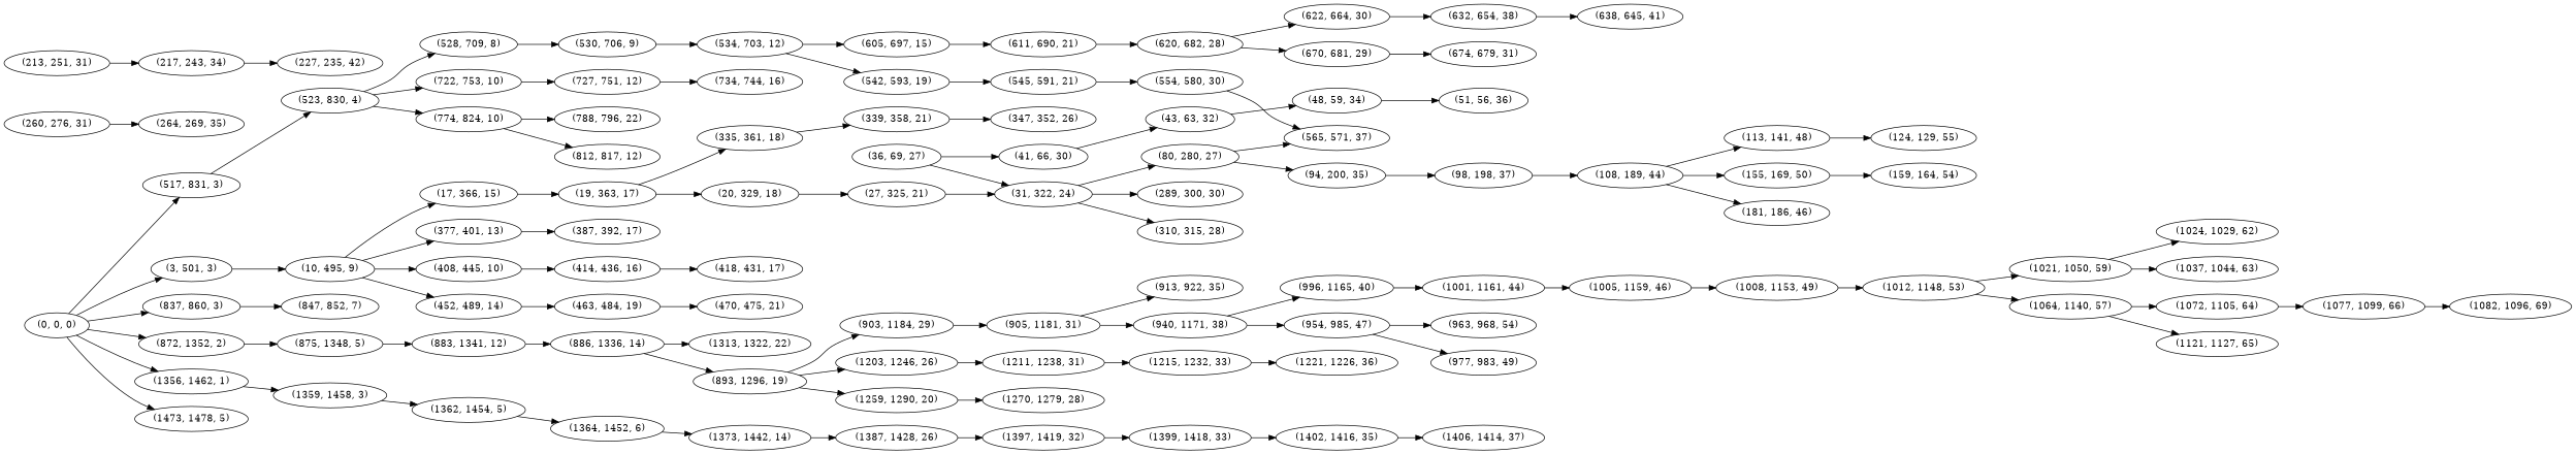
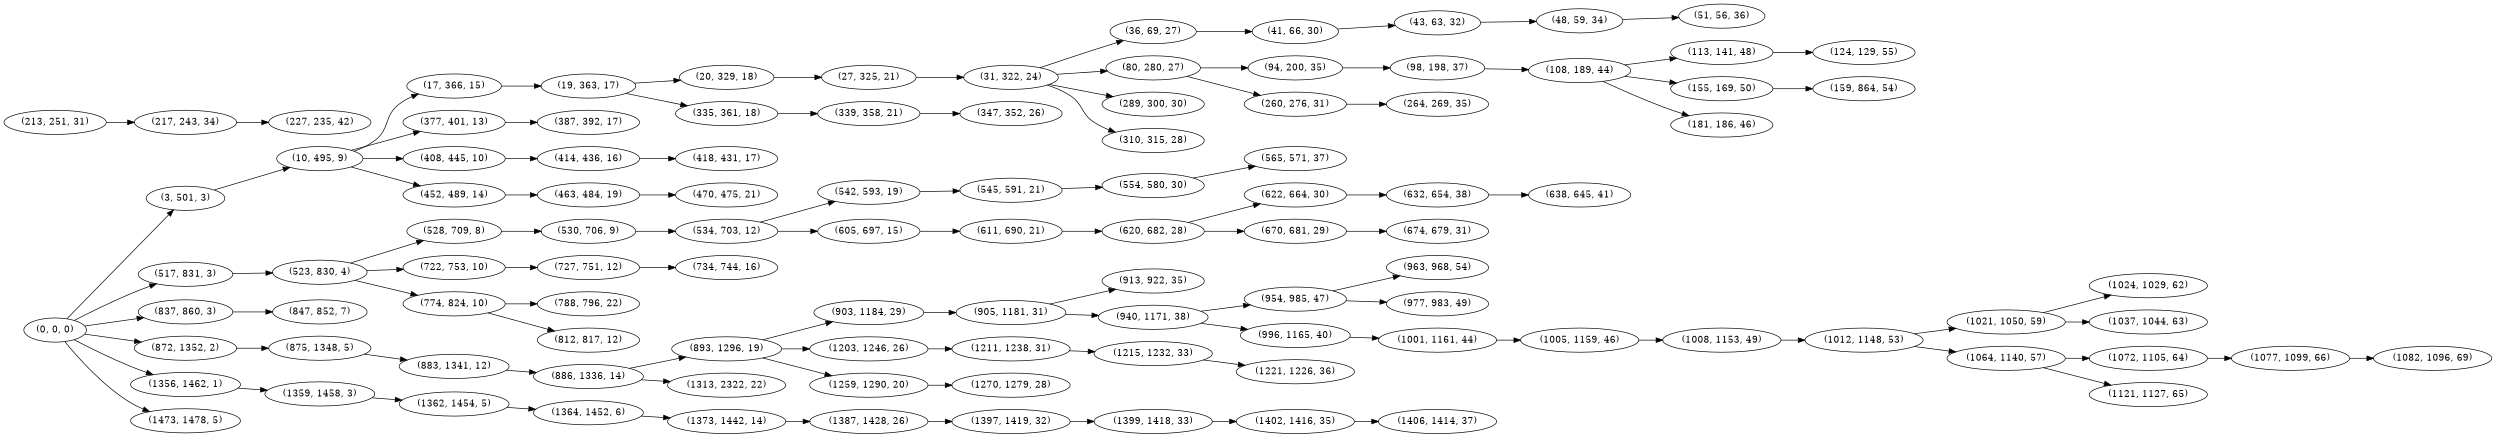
  digraph {
    rankdir=LR
    "(0, 0, 0)"
    "(3, 501, 3)"
    "(517, 831, 3)"
    "(837, 860, 3)"
    "(872, 1352, 2)"
    "(1356, 1462, 1)"
    "(1473, 1478, 5)"
    "(10, 495, 9)"
    "(523, 830, 4)"
    "(847, 852, 7)"
    "(875, 1348, 5)"
    "(1359, 1458, 3)"
    "(17, 366, 15)"
    "(377, 401, 13)"
    "(408, 445, 10)"
    "(452, 489, 14)"
    "(19, 363, 17)"
    "(387, 392, 17)"
    "(414, 436, 16)"
    "(463, 484, 19)"
    "(20, 329, 18)"
    "(335, 361, 18)"
    "(27, 325, 21)"
    "(339, 358, 21)"
    "(31, 322, 24)"
    "(36, 69, 27)"
    "(80, 280, 27)"
    "(289, 300, 30)"
    "(310, 315, 28)"
    "(41, 66, 30)"
    "(94, 200, 35)"
    "(260, 276, 31)"
    "(43, 63, 32)"
    "(48, 59, 34)"
    "(51, 56, 36)"
    "(98, 198, 37)"
    "(264, 269, 35)"
    "(108, 189, 44)"
    "(113, 141, 48)"
    "(155, 169, 50)"
    "(181, 186, 46)"
    "(124, 129, 55)"
-   "(159, 164, 54)"
+   "(159, 164, 54)" [label="(159, 864, 54)"]
    "(213, 251, 31)"
    "(217, 243, 34)"
    "(227, 235, 42)"
    "(347, 352, 26)"
    "(418, 431, 17)"
    "(470, 475, 21)"
    "(528, 709, 8)"
    "(722, 753, 10)"
    "(774, 824, 10)"
    "(530, 706, 9)"
    "(727, 751, 12)"
    "(788, 796, 22)"
    "(812, 817, 12)"
    "(534, 703, 12)"
    "(542, 593, 19)"
    "(605, 697, 15)"
    "(545, 591, 21)"
    "(611, 690, 21)"
    "(554, 580, 30)"
    "(565, 571, 37)"
    "(620, 682, 28)"
    "(622, 664, 30)"
    "(670, 681, 29)"
    "(632, 654, 38)"
    "(674, 679, 31)"
    "(638, 645, 41)"
    "(734, 744, 16)"
    "(883, 1341, 12)"
    "(886, 1336, 14)"
    "(893, 1296, 19)"
-   "(1313, 1322, 22)"
+   "(1313, 1322, 22)" [label="(1313, 2322, 22)"]
    "(903, 1184, 29)"
    "(1203, 1246, 26)"
    "(1259, 1290, 20)"
    "(905, 1181, 31)"
    "(1211, 1238, 31)"
    "(1270, 1279, 28)"
    "(913, 922, 35)"
    "(940, 1171, 38)"
    "(954, 985, 47)"
    "(996, 1165, 40)"
    "(963, 968, 54)"
    "(977, 983, 49)"
    "(1001, 1161, 44)"
    "(1005, 1159, 46)"
    "(1008, 1153, 49)"
    "(1012, 1148, 53)"
    "(1021, 1050, 59)"
    "(1064, 1140, 57)"
    "(1024, 1029, 62)"
    "(1037, 1044, 63)"
    "(1072, 1105, 64)"
    "(1121, 1127, 65)"
    "(1077, 1099, 66)"
    "(1082, 1096, 69)"
    "(1215, 1232, 33)"
    "(1221, 1226, 36)"
    "(1362, 1454, 5)"
    "(1364, 1452, 6)"
    "(1373, 1442, 14)"
    "(1387, 1428, 26)"
    "(1397, 1419, 32)"
    "(1399, 1418, 33)"
    "(1402, 1416, 35)"
    "(1406, 1414, 37)"
    "(0, 0, 0)" -> "(3, 501, 3)"
    "(0, 0, 0)" -> "(517, 831, 3)"
    "(0, 0, 0)" -> "(837, 860, 3)"
    "(0, 0, 0)" -> "(872, 1352, 2)"
    "(0, 0, 0)" -> "(1356, 1462, 1)"
    "(0, 0, 0)" -> "(1473, 1478, 5)"
    "(3, 501, 3)" -> "(10, 495, 9)"
    "(517, 831, 3)" -> "(523, 830, 4)"
    "(837, 860, 3)" -> "(847, 852, 7)"
    "(872, 1352, 2)" -> "(875, 1348, 5)"
    "(1356, 1462, 1)" -> "(1359, 1458, 3)"
    "(10, 495, 9)" -> "(17, 366, 15)"
    "(10, 495, 9)" -> "(377, 401, 13)"
    "(10, 495, 9)" -> "(408, 445, 10)"
    "(10, 495, 9)" -> "(452, 489, 14)"
    "(523, 830, 4)" -> "(528, 709, 8)"
    "(523, 830, 4)" -> "(722, 753, 10)"
    "(523, 830, 4)" -> "(774, 824, 10)"
    "(875, 1348, 5)" -> "(883, 1341, 12)"
    "(1359, 1458, 3)" -> "(1362, 1454, 5)"
    "(17, 366, 15)" -> "(19, 363, 17)"
    "(377, 401, 13)" -> "(387, 392, 17)"
    "(408, 445, 10)" -> "(414, 436, 16)"
    "(452, 489, 14)" -> "(463, 484, 19)"
    "(19, 363, 17)" -> "(20, 329, 18)"
    "(19, 363, 17)" -> "(335, 361, 18)"
    "(414, 436, 16)" -> "(418, 431, 17)"
    "(463, 484, 19)" -> "(470, 475, 21)"
    "(20, 329, 18)" -> "(27, 325, 21)"
    "(335, 361, 18)" -> "(339, 358, 21)"
    "(27, 325, 21)" -> "(31, 322, 24)"
    "(339, 358, 21)" -> "(347, 352, 26)"
-   "(36, 69, 27)" -> "(31, 322, 24)"
+   "(31, 322, 24)" -> "(36, 69, 27)"
    "(31, 322, 24)" -> "(80, 280, 27)"
    "(31, 322, 24)" -> "(289, 300, 30)"
    "(31, 322, 24)" -> "(310, 315, 28)"
    "(36, 69, 27)" -> "(41, 66, 30)"
    "(80, 280, 27)" -> "(94, 200, 35)"
-   "(80, 280, 27)" -> "(565, 571, 37)"
+   "(80, 280, 27)" -> "(260, 276, 31)"
    "(41, 66, 30)" -> "(43, 63, 32)"
    "(94, 200, 35)" -> "(98, 198, 37)"
    "(260, 276, 31)" -> "(264, 269, 35)"
    "(43, 63, 32)" -> "(48, 59, 34)"
    "(48, 59, 34)" -> "(51, 56, 36)"
    "(98, 198, 37)" -> "(108, 189, 44)"
    "(108, 189, 44)" -> "(113, 141, 48)"
    "(108, 189, 44)" -> "(155, 169, 50)"
    "(108, 189, 44)" -> "(181, 186, 46)"
    "(113, 141, 48)" -> "(124, 129, 55)"
    "(155, 169, 50)" -> "(159, 164, 54)"
    "(213, 251, 31)" -> "(217, 243, 34)"
    "(217, 243, 34)" -> "(227, 235, 42)"
    "(528, 709, 8)" -> "(530, 706, 9)"
    "(722, 753, 10)" -> "(727, 751, 12)"
    "(774, 824, 10)" -> "(788, 796, 22)"
    "(774, 824, 10)" -> "(812, 817, 12)"
    "(530, 706, 9)" -> "(534, 703, 12)"
    "(727, 751, 12)" -> "(734, 744, 16)"
    "(534, 703, 12)" -> "(542, 593, 19)"
    "(534, 703, 12)" -> "(605, 697, 15)"
    "(542, 593, 19)" -> "(545, 591, 21)"
    "(605, 697, 15)" -> "(611, 690, 21)"
    "(545, 591, 21)" -> "(554, 580, 30)"
    "(611, 690, 21)" -> "(620, 682, 28)"
    "(554, 580, 30)" -> "(565, 571, 37)"
    "(620, 682, 28)" -> "(622, 664, 30)"
    "(620, 682, 28)" -> "(670, 681, 29)"
    "(622, 664, 30)" -> "(632, 654, 38)"
    "(670, 681, 29)" -> "(674, 679, 31)"
    "(632, 654, 38)" -> "(638, 645, 41)"
    "(883, 1341, 12)" -> "(886, 1336, 14)"
    "(886, 1336, 14)" -> "(893, 1296, 19)"
    "(886, 1336, 14)" -> "(1313, 1322, 22)"
    "(893, 1296, 19)" -> "(903, 1184, 29)"
    "(893, 1296, 19)" -> "(1203, 1246, 26)"
    "(893, 1296, 19)" -> "(1259, 1290, 20)"
    "(903, 1184, 29)" -> "(905, 1181, 31)"
    "(1203, 1246, 26)" -> "(1211, 1238, 31)"
    "(1259, 1290, 20)" -> "(1270, 1279, 28)"
    "(905, 1181, 31)" -> "(913, 922, 35)"
    "(905, 1181, 31)" -> "(940, 1171, 38)"
    "(1211, 1238, 31)" -> "(1215, 1232, 33)"
    "(940, 1171, 38)" -> "(954, 985, 47)"
    "(940, 1171, 38)" -> "(996, 1165, 40)"
    "(954, 985, 47)" -> "(963, 968, 54)"
    "(954, 985, 47)" -> "(977, 983, 49)"
    "(996, 1165, 40)" -> "(1001, 1161, 44)"
    "(1001, 1161, 44)" -> "(1005, 1159, 46)"
    "(1005, 1159, 46)" -> "(1008, 1153, 49)"
    "(1008, 1153, 49)" -> "(1012, 1148, 53)"
    "(1012, 1148, 53)" -> "(1021, 1050, 59)"
    "(1012, 1148, 53)" -> "(1064, 1140, 57)"
    "(1021, 1050, 59)" -> "(1024, 1029, 62)"
    "(1021, 1050, 59)" -> "(1037, 1044, 63)"
    "(1064, 1140, 57)" -> "(1072, 1105, 64)"
    "(1064, 1140, 57)" -> "(1121, 1127, 65)"
    "(1072, 1105, 64)" -> "(1077, 1099, 66)"
    "(1077, 1099, 66)" -> "(1082, 1096, 69)"
    "(1215, 1232, 33)" -> "(1221, 1226, 36)"
    "(1362, 1454, 5)" -> "(1364, 1452, 6)"
    "(1364, 1452, 6)" -> "(1373, 1442, 14)"
    "(1373, 1442, 14)" -> "(1387, 1428, 26)"
    "(1387, 1428, 26)" -> "(1397, 1419, 32)"
    "(1397, 1419, 32)" -> "(1399, 1418, 33)"
    "(1399, 1418, 33)" -> "(1402, 1416, 35)"
    "(1402, 1416, 35)" -> "(1406, 1414, 37)"
  }
